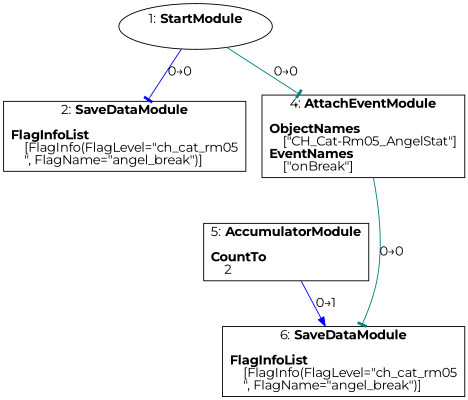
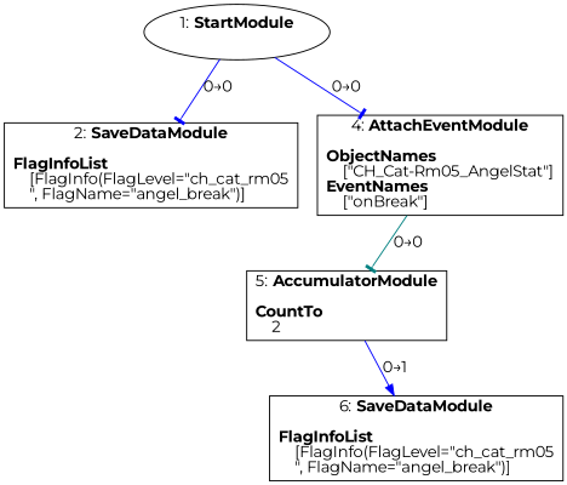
  digraph {
    fontname=Montserrat
    splines=spline
    node [fontname=Montserrat shape=box]
    edge [arrowhead=tee color=blue fontname=Montserrat]
    n1 [label=<1: <b>StartModule</b><br/><br/>> shape=oval]
    n2 [label=<2: <b>SaveDataModule</b><br/><br/><b>FlagInfoList</b><br align="left"/>    [FlagInfo(FlagLevel=&quot;ch_cat_rm05<br align="left"/>    &quot;, FlagName=&quot;angel_break&quot;)]<br align="left"/>>]
    n3 [label=<4: <b>AttachEventModule</b><br/><br/><b>ObjectNames</b><br align="left"/>    [&quot;CH_Cat-Rm05_AngelStat&quot;]<br align="left"/><b>EventNames</b><br align="left"/>    [&quot;onBreak&quot;]<br align="left"/>>]
    n4 [label=<5: <b>AccumulatorModule</b><br/><br/><b>CountTo</b><br align="left"/>    2<br align="left"/>>]
    n5 [label=<6: <b>SaveDataModule</b><br/><br/><b>FlagInfoList</b><br align="left"/>    [FlagInfo(FlagLevel=&quot;ch_cat_rm05<br align="left"/>    &quot;, FlagName=&quot;angel_break&quot;)]<br align="left"/>>]
    n1 -> n2 [label="0→0"]
-   n1 -> n3 [color=teal label="0→0"]
-   n3 -> n5 [color=teal label="0→0"]
+   n1 -> n3 [label="0→0"]
+   n3 -> n4 [color=teal label="0→0"]
    n4 -> n5 [arrowhead=normal label="0→1"]
  }
